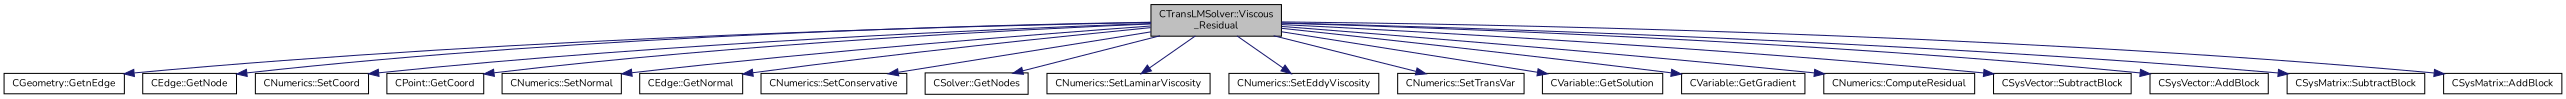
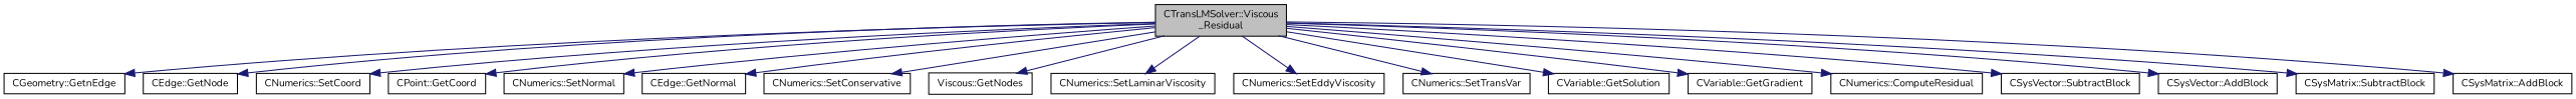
  digraph {
    fontname=Nunito
    rankdir=TB
    node [color=black fillcolor=white fontname=Nunito fontsize=10 shape=record style=filled]
    edge [color=midnightblue fontname=Nunito fontsize=10 labelfontname=Helvetica labelfontsize=10 style=solid]
    n1 [fillcolor=grey75 fontcolor=black height=0.2 label="CTransLMSolver::Viscous\l_Residual" width=0.4]
    n2 [height=0.2 label="CGeometry::GetnEdge" width=0.4]
    n3 [height=0.2 label="CEdge::GetNode" width=0.4]
    n4 [height=0.2 label="CNumerics::SetCoord" width=0.4]
    n5 [height=0.2 label="CPoint::GetCoord" width=0.4]
    n6 [height=0.2 label="CNumerics::SetNormal" width=0.4]
    n7 [height=0.2 label="CEdge::GetNormal" width=0.4]
    n8 [height=0.2 label="CNumerics::SetConservative" width=0.4]
-   n9 [height=0.2 label="CSolver::GetNodes" width=0.4]
+   n9 [height=0.2 label="Viscous::GetNodes" width=0.4]
    n10 [height=0.2 label="CNumerics::SetLaminarViscosity" width=0.4]
    n11 [height=0.2 label="CNumerics::SetEddyViscosity" width=0.4]
    n12 [height=0.2 label="CNumerics::SetTransVar" width=0.4]
    n13 [height=0.2 label="CVariable::GetSolution" width=0.4]
    n14 [height=0.2 label="CVariable::GetGradient" width=0.4]
    n15 [height=0.2 label="CNumerics::ComputeResidual" width=0.4]
    n16 [height=0.2 label="CSysVector::SubtractBlock" width=0.4]
    n17 [height=0.2 label="CSysVector::AddBlock" width=0.4]
    n18 [height=0.2 label="CSysMatrix::SubtractBlock" width=0.4]
    n19 [height=0.2 label="CSysMatrix::AddBlock" width=0.4]
    n1 -> n2
    n1 -> n3
    n1 -> n4
    n1 -> n5
    n1 -> n6
    n1 -> n7
    n1 -> n8
    n1 -> n9
    n1 -> n10
    n1 -> n11
    n1 -> n12
    n1 -> n13
    n1 -> n14
    n1 -> n15
    n1 -> n16
    n1 -> n17
    n1 -> n18
    n1 -> n19
  }
